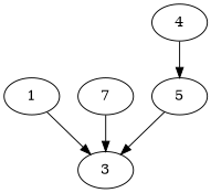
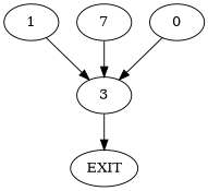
  digraph {
    1
    3
    n3 [label=7]
-   4
-   5
+   n4 [label=EXIT]
+   5 [label=0]
    1 -> 3
+   3 -> n4
    n3 -> 3
-   4 -> 5
    5 -> 3
  }
